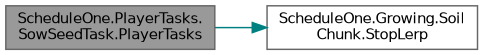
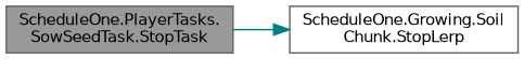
  digraph {
    rankdir=LR
    node [fontname=Helvetica fontsize=10 shape=box style=filled]
-   n1 [color=gray40 fillcolor=grey60 fontcolor=black height=0.2 label="ScheduleOne.PlayerTasks.\lSowSeedTask.PlayerTasks" width=0.4]
+   n1 [color=gray40 fillcolor=grey60 fontcolor=black height=0.2 label="ScheduleOne.PlayerTasks.\lSowSeedTask.StopTask" width=0.4]
    n2 [color=grey40 fillcolor=white height=0.2 label="ScheduleOne.Growing.Soil\lChunk.StopLerp" width=0.4]
    n1 -> n2 [color=teal fontname=Helvetica fontsize=10 labelfontname=Helvetica labelfontsize=10 style=solid]
  }
